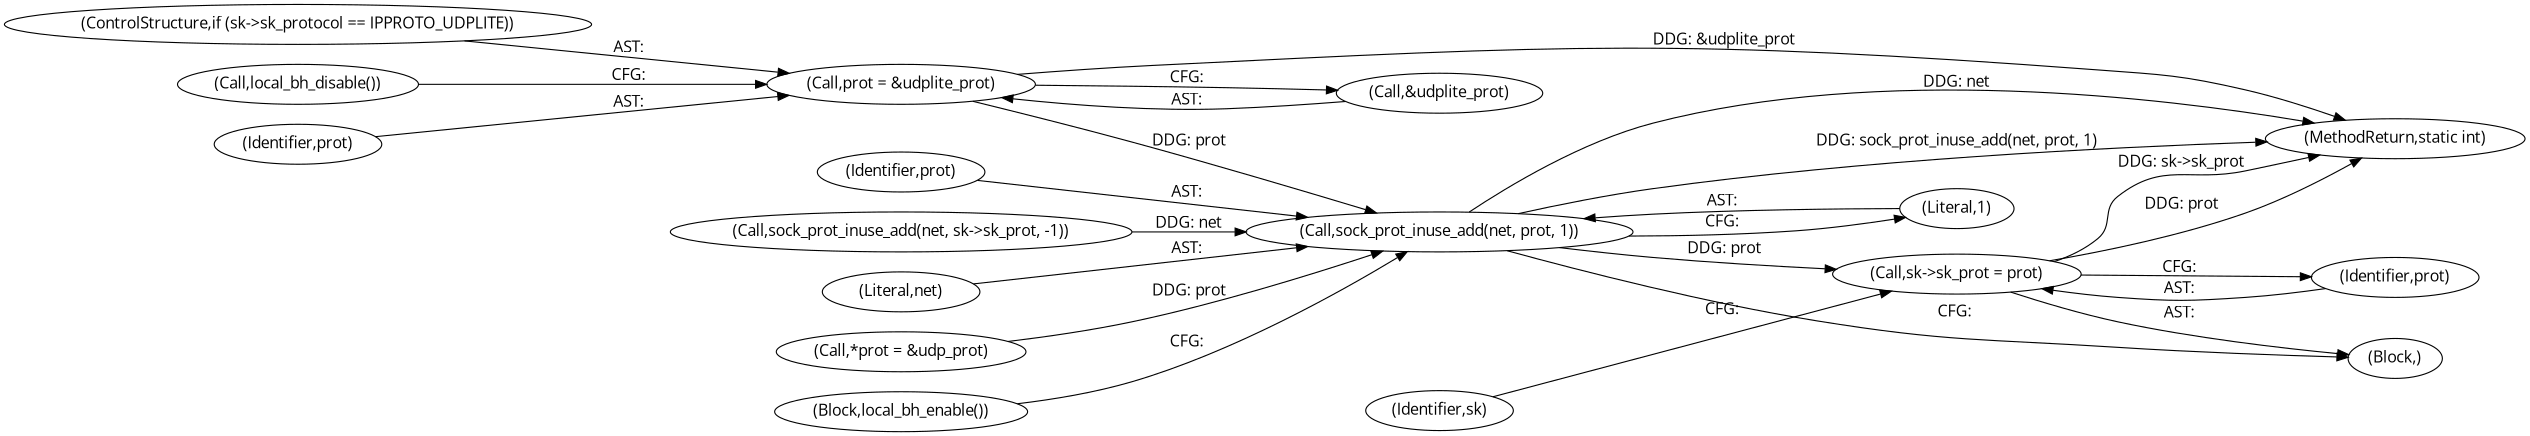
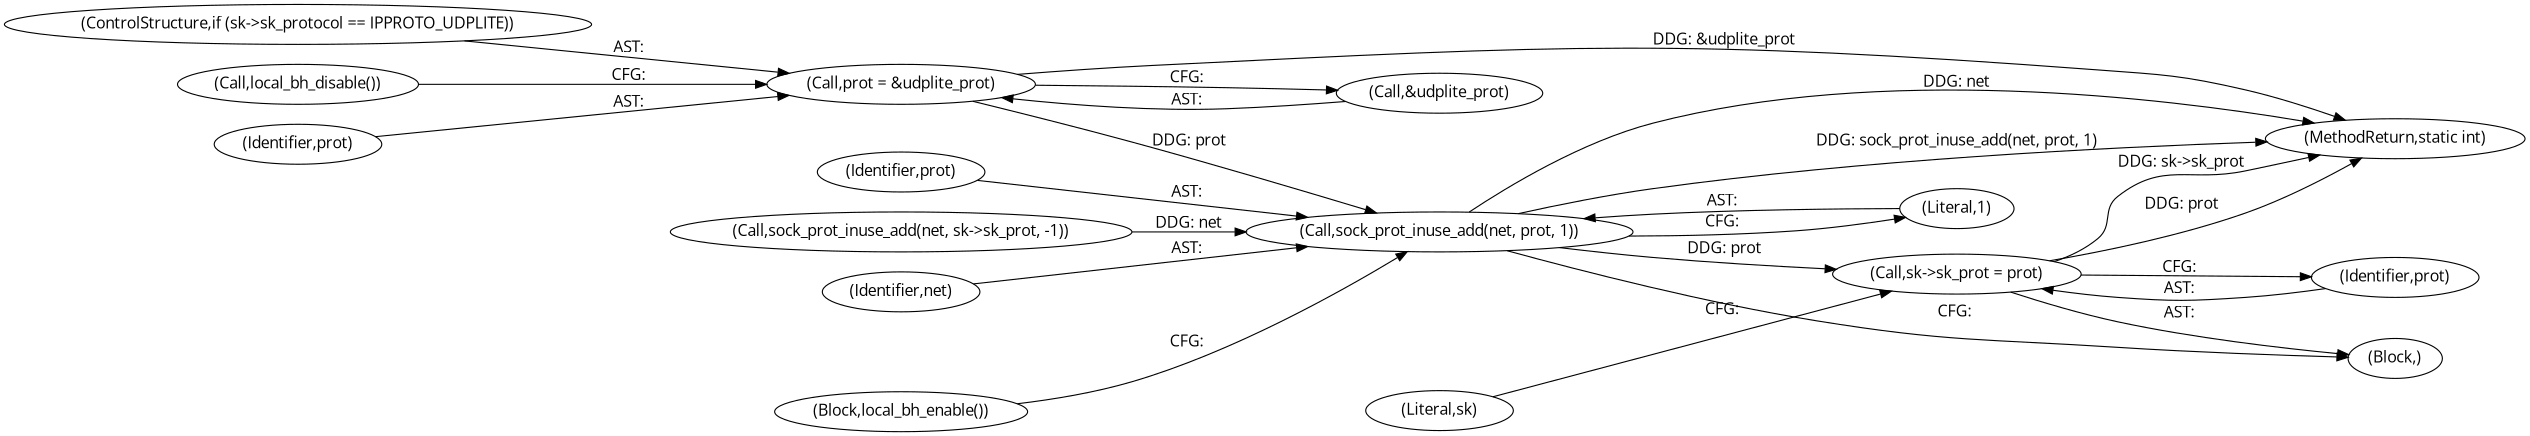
  digraph {
    fontname="Open Sans"
    rankdir=LR
    node [fontname="Open Sans"]
    edge [fontname="Open Sans"]
    n1 [label="(Call,prot = &udplite_prot)"]
    n2 [label="(Call,sock_prot_inuse_add(net, prot, 1))"]
    n3 [label="(Call,&udplite_prot)"]
    n4 [label="(MethodReturn,static int)"]
    n5 [label="(Call,sk->sk_prot = prot)"]
    n6 [label="(Literal,1)"]
    n7 [label="(Block,)"]
    n8 [label="(ControlStructure,if (sk->sk_protocol == IPPROTO_UDPLITE))"]
    n9 [label="(Identifier,prot)"]
-   n10 [label="(Call,*prot = &udp_prot)"]
    n11 [label="(Block,local_bh_enable())"]
    n12 [label="(Identifier,prot)"]
    n13 [label="(Call,sock_prot_inuse_add(net, sk->sk_prot, -1))"]
    n14 [label="(Call,local_bh_disable())"]
-   n15 [label="(Identifier,sk)"]
+   n15 [label="(Literal,sk)"]
    n16 [label="(Identifier,prot)"]
-   n17 [label="(Literal,net)"]
+   n17 [label="(Identifier,net)"]
    n1 -> n2 [label="DDG: prot"]
    n1 -> n3 [label="CFG: "]
    n1 -> n4 [label="DDG: &udplite_prot"]
    n2 -> n4 [label="DDG: net"]
    n2 -> n4 [label="DDG: sock_prot_inuse_add(net, prot, 1)"]
    n2 -> n5 [label="DDG: prot"]
    n2 -> n6 [label="CFG: "]
    n2 -> n7 [label="CFG: "]
    n3 -> n1 [label="AST: "]
    n5 -> n4 [label="DDG: prot"]
    n5 -> n4 [label="DDG: sk->sk_prot"]
    n5 -> n7 [label="AST: "]
    n5 -> n9 [label="CFG: "]
    n6 -> n2 [label="AST: "]
    n8 -> n1 [label="AST: "]
    n9 -> n5 [label="AST: "]
-   n10 -> n2 [label="DDG: prot"]
    n11 -> n2 [label="CFG: "]
    n12 -> n2 [label="AST: "]
    n13 -> n2 [label="DDG: net"]
    n14 -> n1 [label="CFG: "]
    n15 -> n5 [label="CFG: "]
    n16 -> n1 [label="AST: "]
    n17 -> n2 [label="AST: "]
  }
